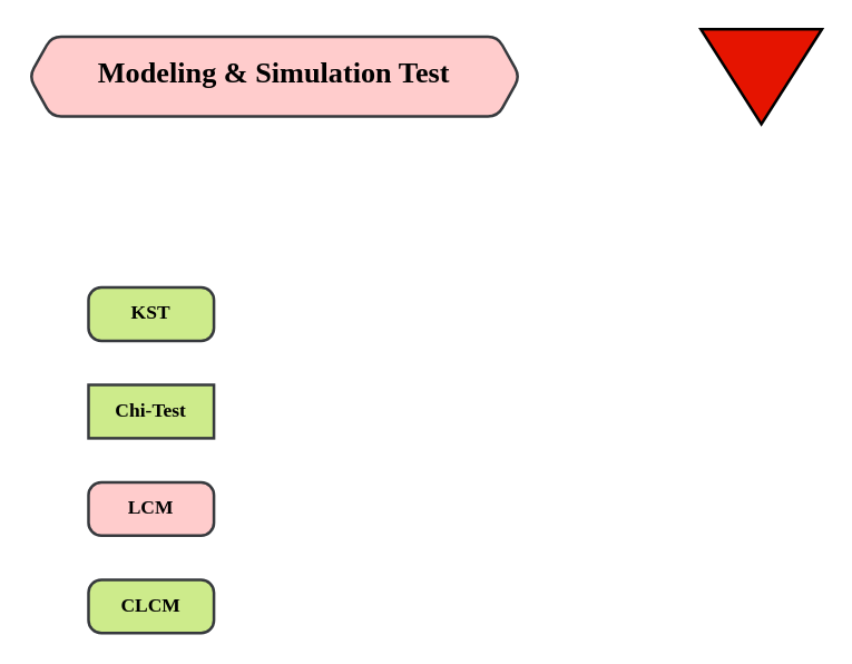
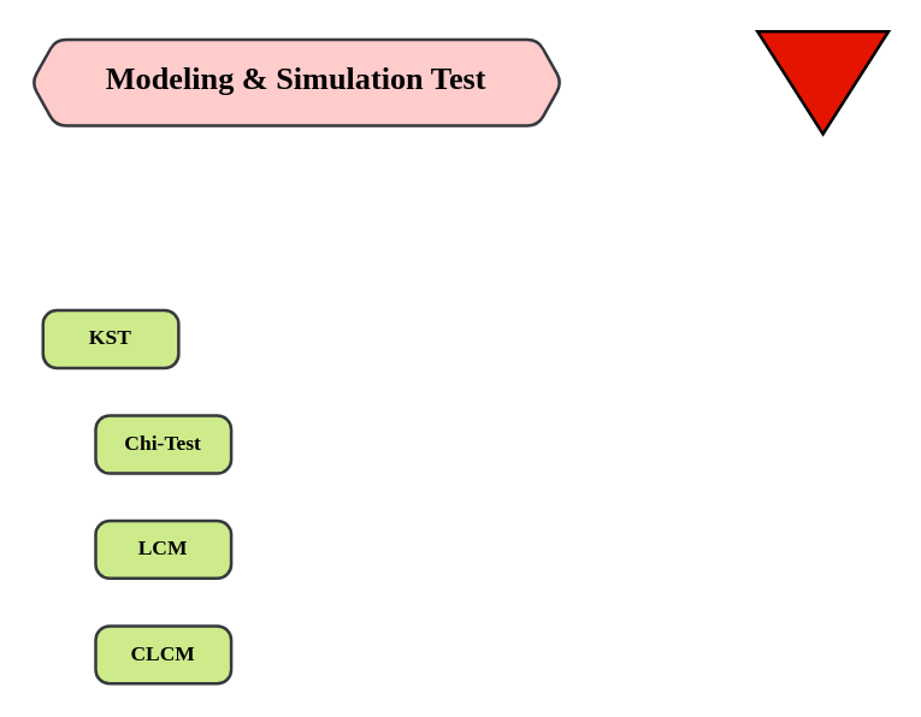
  <mxCell id="0" />
  <mxCell id="1" parent="0" />
  <mxCell id="2" value="Modeling &amp; Simulation Test" style="shape=hexagon;perimeter=hexagonPerimeter2;whiteSpace=wrap;fixedSize=1;size=16;fillColor=#ffcccc;strokeColor=#36393d;fontFamily=Mali;fontSize=21;strokeWidth=2;align=center;spacingLeft=0;spacingBottom=5;fillStyle=hachure;fontStyle=1;rounded=1;arcSize=14;fontSource=https%3A%2F%2Ffonts.googleapis.com%2Fcss%3Ffamily%3DMali;" parent="1" vertex="1"><mxGeometry x="20.32" y="26" width="352.68" height="57.14" as="geometry" /></mxCell>
  <mxCell id="3" value="" style="triangle;whiteSpace=wrap;html=1;dashed=0;direction=south;fillColor=#e51400;fontColor=#ffffff;strokeColor=#000000;strokeWidth=2;fontFamily=Kufam;fontSource=https%3A%2F%2Ffonts.googleapis.com%2Fcss%3Ffamily%3DKufam;verticalAlign=top;spacingTop=5;fontStyle=1;fontSize=16;" parent="1" vertex="1"><mxGeometry x="503" y="20.5" width="87" height="68.13" as="geometry" /></mxCell>
- <mxCell id="4" value="KST" style="rounded=1;whiteSpace=wrap;html=1;strokeWidth=2;fillColor=#cdeb8b;strokeColor=#36393d;arcSize=24;fontFamily=Mina;fontStyle=1;fontSize=14;" parent="1" vertex="1"><mxGeometry x="63" y="206" width="90.106" height="38.343" as="geometry" /></mxCell>
- <mxCell id="5" value="Chi-Test" style="whiteSpace=wrap;html=1;strokeWidth=2;fillColor=#cdeb8b;strokeColor=#36393d;arcSize=24;fontFamily=Mina;fontStyle=1;fontSize=14;rounded=0;" parent="1" vertex="1"><mxGeometry x="63" y="276" width="90.106" height="38.343" as="geometry" /></mxCell>
- <mxCell id="6" value="LCM" style="rounded=1;whiteSpace=wrap;html=1;strokeWidth=2;fillColor=#ffcccc;strokeColor=#36393d;arcSize=24;fontFamily=Mina;fontStyle=1;fontSize=14;" parent="1" vertex="1"><mxGeometry x="63" y="346" width="90.106" height="38.343" as="geometry" /></mxCell>
+ <mxCell id="4" value="KST" style="rounded=1;whiteSpace=wrap;html=1;strokeWidth=2;fillColor=#cdeb8b;strokeColor=#36393d;arcSize=24;fontFamily=Mina;fontStyle=1;fontSize=14;" parent="1" vertex="1"><mxGeometry x="28" y="206" width="90.106" height="38.343" as="geometry" /></mxCell>
+ <mxCell id="5" value="Chi-Test" style="rounded=1;whiteSpace=wrap;html=1;strokeWidth=2;fillColor=#cdeb8b;strokeColor=#36393d;arcSize=24;fontFamily=Mina;fontStyle=1;fontSize=14;" parent="1" vertex="1"><mxGeometry x="63" y="276" width="90.106" height="38.343" as="geometry" /></mxCell>
+ <mxCell id="6" value="LCM" style="rounded=1;whiteSpace=wrap;html=1;strokeWidth=2;fillColor=#cdeb8b;strokeColor=#36393d;arcSize=24;fontFamily=Mina;fontStyle=1;fontSize=14;" parent="1" vertex="1"><mxGeometry x="63" y="346" width="90.106" height="38.343" as="geometry" /></mxCell>
  <mxCell id="7" value="CLCM" style="rounded=1;whiteSpace=wrap;html=1;strokeWidth=2;fillColor=#cdeb8b;strokeColor=#36393d;arcSize=24;fontFamily=Mina;fontStyle=1;fontSize=14;" parent="1" vertex="1"><mxGeometry x="63" y="416" width="90.106" height="38.343" as="geometry" /></mxCell>
